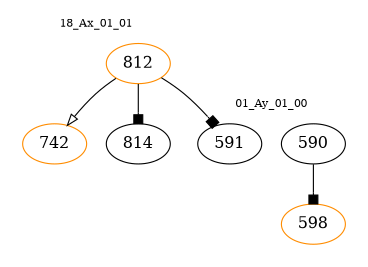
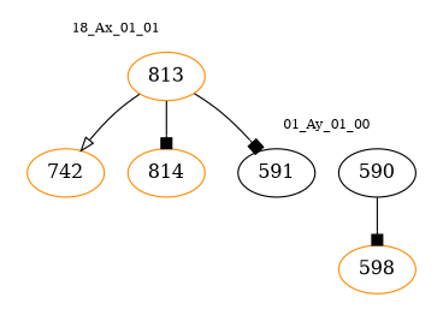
  digraph {
    node [color=darkorange]
    edge [arrowhead=box color=black]
    n1 [color=black label=590]
    n2 [color=black label=591]
    n3 [label=598]
-   n4 [label=812]
+   n4 [label=813]
    n5 [label=742]
-   n6 [color=black label=814]
+   n6 [label=814]
    subgraph cluster_1 {
      color=white
      fontsize=10
      label="01_Ay_01_00"
      n1
      n2
      n3
    }
    subgraph cluster_2 {
      color=white
      fontsize=10
      label="18_Ax_01_01"
      n4
      n5
      n6
    }
    n1 -> n3
    n4 -> n2
    n4 -> n5 [arrowhead=onormal]
    n4 -> n6
  }
